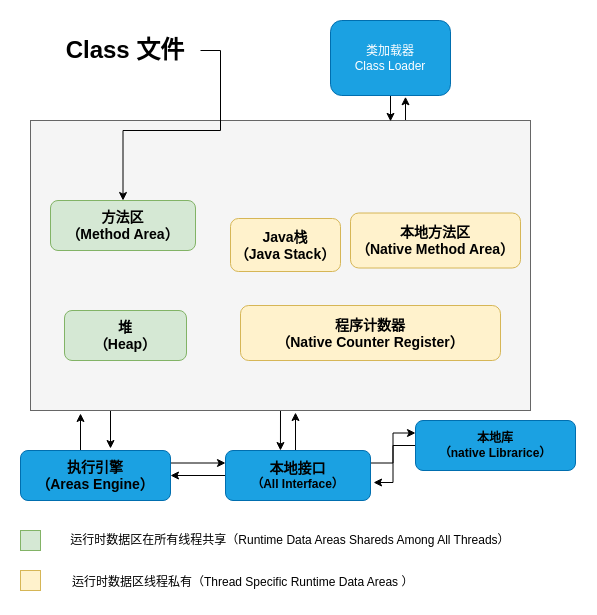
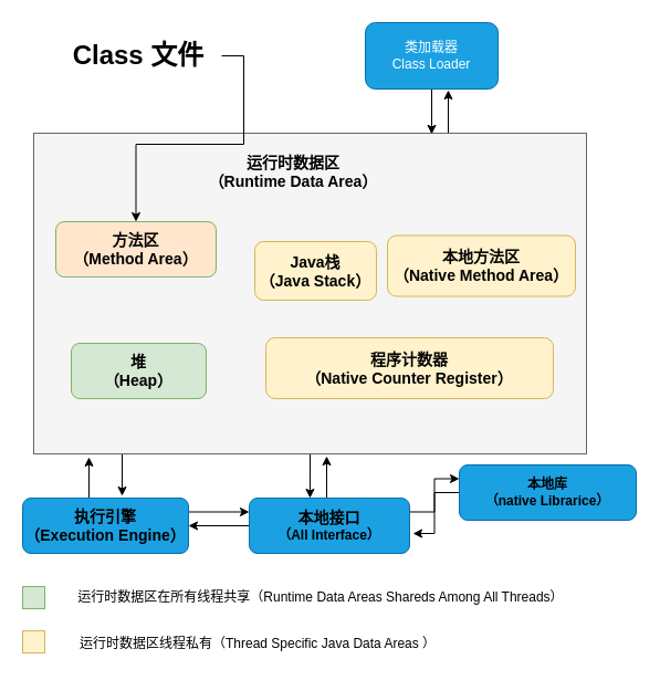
  <mxCell id="0" />
  <mxCell id="1" parent="0" />
  <mxCell id="2" style="edgeStyle=orthogonalEdgeStyle;rounded=0;orthogonalLoop=1;jettySize=auto;html=1;exitX=0.75;exitY=0;exitDx=0;exitDy=0;entryX=0.625;entryY=1.017;entryDx=0;entryDy=0;entryPerimeter=0;" edge="1" parent="1" source="5" target="9"><mxGeometry relative="1" as="geometry" /></mxCell>
  <mxCell id="3" style="edgeStyle=orthogonalEdgeStyle;rounded=0;orthogonalLoop=1;jettySize=auto;html=1;exitX=0.25;exitY=1;exitDx=0;exitDy=0;" edge="1" parent="1" source="5"><mxGeometry relative="1" as="geometry"><mxPoint x="110" y="448" as="targetPoint" /><Array as="points"><mxPoint x="110" y="410" /></Array></mxGeometry></mxCell>
  <mxCell id="4" style="edgeStyle=orthogonalEdgeStyle;rounded=0;orthogonalLoop=1;jettySize=auto;html=1;exitX=0.5;exitY=1;exitDx=0;exitDy=0;entryX=0.379;entryY=0;entryDx=0;entryDy=0;entryPerimeter=0;" edge="1" parent="1" source="5" target="22"><mxGeometry relative="1" as="geometry" /></mxCell>
  <mxCell id="5" value="" style="rounded=0;whiteSpace=wrap;html=1;fillColor=#f5f5f5;strokeColor=#666666;fontColor=#333333;" vertex="1" parent="1"><mxGeometry x="30" y="120" width="500" height="290" as="geometry" /></mxCell>
  <mxCell id="6" style="edgeStyle=orthogonalEdgeStyle;rounded=0;orthogonalLoop=1;jettySize=auto;html=1;exitX=1;exitY=0.5;exitDx=0;exitDy=0;" edge="1" parent="1" source="7" target="11"><mxGeometry relative="1" as="geometry" /></mxCell>
  <mxCell id="7" value="&lt;b&gt;&lt;font style=&quot;font-size: 24px&quot;&gt;Class 文件&lt;/font&gt;&lt;/b&gt;" style="text;html=1;strokeColor=none;fillColor=none;align=center;verticalAlign=middle;whiteSpace=wrap;rounded=0;" vertex="1" parent="1"><mxGeometry x="50" y="40" width="150" height="20" as="geometry" /></mxCell>
  <mxCell id="8" style="edgeStyle=orthogonalEdgeStyle;rounded=0;orthogonalLoop=1;jettySize=auto;html=1;entryX=0.72;entryY=0.003;entryDx=0;entryDy=0;entryPerimeter=0;" edge="1" parent="1" source="9" target="5"><mxGeometry relative="1" as="geometry" /></mxCell>
- <mxCell id="9" value="类加载器&lt;br&gt;Class Loader" style="rounded=1;whiteSpace=wrap;html=1;fillColor=#1ba1e2;strokeColor=#006EAF;fontColor=#ffffff;" vertex="1" parent="1"><mxGeometry x="330" y="20" width="120" height="75" as="geometry" /></mxCell>
- <mxCell id="11" value="&lt;b&gt;&lt;font style=&quot;font-size: 14px&quot;&gt;方法区&lt;br&gt;（Method Area）&lt;/font&gt;&lt;/b&gt;" style="rounded=1;whiteSpace=wrap;html=1;fillColor=#d5e8d4;strokeColor=#82b366;" vertex="1" parent="1"><mxGeometry x="50" y="200" width="145" height="50" as="geometry" /></mxCell>
+ <mxCell id="9" value="类加载器&lt;br&gt;Class Loader" style="rounded=1;whiteSpace=wrap;html=1;fillColor=#1ba1e2;strokeColor=#006EAF;fontColor=#ffffff;" vertex="1" parent="1"><mxGeometry x="330" y="20" width="120" height="60" as="geometry" /></mxCell>
+ <mxCell id="10" value="&lt;b&gt;&lt;font style=&quot;font-size: 14px&quot;&gt;运行时数据区&lt;br&gt;（Runtime Data Area）&lt;/font&gt;&lt;/b&gt;" style="text;html=1;strokeColor=none;fillColor=none;align=center;verticalAlign=middle;whiteSpace=wrap;rounded=0;" vertex="1" parent="1"><mxGeometry x="140" y="140" width="250" height="30" as="geometry" /></mxCell>
+ <mxCell id="11" value="&lt;b&gt;&lt;font style=&quot;font-size: 14px&quot;&gt;方法区&lt;br&gt;（Method Area）&lt;/font&gt;&lt;/b&gt;" style="rounded=1;whiteSpace=wrap;html=1;fillColor=#ffe6cc;strokeColor=#82b366;" vertex="1" parent="1"><mxGeometry x="50" y="200" width="145" height="50" as="geometry" /></mxCell>
  <mxCell id="12" value="&lt;b&gt;&lt;font style=&quot;font-size: 14px&quot;&gt;堆&lt;br&gt;（Heap）&lt;/font&gt;&lt;/b&gt;" style="rounded=1;whiteSpace=wrap;html=1;fillColor=#d5e8d4;strokeColor=#82b366;" vertex="1" parent="1"><mxGeometry x="64" y="310" width="122" height="50" as="geometry" /></mxCell>
  <mxCell id="13" value="&lt;b style=&quot;white-space: normal&quot;&gt;&lt;font style=&quot;font-size: 14px&quot;&gt;本地方法区&lt;br&gt;（Native Method Area）&lt;/font&gt;&lt;/b&gt;" style="rounded=1;whiteSpace=wrap;html=1;fillColor=#fff2cc;strokeColor=#d6b656;" vertex="1" parent="1"><mxGeometry x="350" y="212.5" width="170" height="55" as="geometry" /></mxCell>
  <mxCell id="14" value="&lt;font style=&quot;font-size: 14px&quot;&gt;&lt;b&gt;Java栈&lt;br&gt;（Java Stack）&lt;/b&gt;&lt;/font&gt;" style="rounded=1;whiteSpace=wrap;html=1;fillColor=#fff2cc;strokeColor=#d6b656;" vertex="1" parent="1"><mxGeometry x="230" y="218" width="110" height="53" as="geometry" /></mxCell>
  <mxCell id="15" value="&lt;b&gt;&lt;font style=&quot;font-size: 14px&quot;&gt;程序计数器&lt;br&gt;（Native Counter Register）&lt;/font&gt;&lt;/b&gt;" style="rounded=1;whiteSpace=wrap;html=1;fillColor=#fff2cc;strokeColor=#d6b656;" vertex="1" parent="1"><mxGeometry x="240" y="305" width="260" height="55" as="geometry" /></mxCell>
  <mxCell id="16" style="edgeStyle=orthogonalEdgeStyle;rounded=0;orthogonalLoop=1;jettySize=auto;html=1;exitX=0.25;exitY=0;exitDx=0;exitDy=0;" edge="1" parent="1" source="18"><mxGeometry relative="1" as="geometry"><mxPoint x="80" y="413" as="targetPoint" /><Array as="points"><mxPoint x="80" y="450" /><mxPoint x="80" y="413" /></Array></mxGeometry></mxCell>
  <mxCell id="17" style="edgeStyle=orthogonalEdgeStyle;rounded=0;orthogonalLoop=1;jettySize=auto;html=1;exitX=1;exitY=0.25;exitDx=0;exitDy=0;entryX=0;entryY=0.25;entryDx=0;entryDy=0;" edge="1" parent="1" source="18" target="22"><mxGeometry relative="1" as="geometry" /></mxCell>
- <mxCell id="18" value="&lt;font color=&quot;#000000&quot;&gt;&lt;span style=&quot;font-size: 14px&quot;&gt;&lt;b&gt;执行引擎&lt;br&gt;（Areas Engine）&lt;br&gt;&lt;/b&gt;&lt;/span&gt;&lt;/font&gt;" style="rounded=1;whiteSpace=wrap;html=1;fillColor=#1ba1e2;strokeColor=#006EAF;fontColor=#ffffff;" vertex="1" parent="1"><mxGeometry x="20" y="450" width="150" height="50" as="geometry" /></mxCell>
+ <mxCell id="18" value="&lt;font color=&quot;#000000&quot;&gt;&lt;span style=&quot;font-size: 14px&quot;&gt;&lt;b&gt;执行引擎&lt;br&gt;（Execution Engine）&lt;br&gt;&lt;/b&gt;&lt;/span&gt;&lt;/font&gt;" style="rounded=1;whiteSpace=wrap;html=1;fillColor=#1ba1e2;strokeColor=#006EAF;fontColor=#ffffff;" vertex="1" parent="1"><mxGeometry x="20" y="450" width="150" height="50" as="geometry" /></mxCell>
  <mxCell id="19" style="edgeStyle=orthogonalEdgeStyle;rounded=0;orthogonalLoop=1;jettySize=auto;html=1;exitX=0;exitY=0.5;exitDx=0;exitDy=0;" edge="1" parent="1" source="22" target="18"><mxGeometry relative="1" as="geometry" /></mxCell>
  <mxCell id="20" style="edgeStyle=orthogonalEdgeStyle;rounded=0;orthogonalLoop=1;jettySize=auto;html=1;exitX=1;exitY=0.25;exitDx=0;exitDy=0;entryX=0;entryY=0.25;entryDx=0;entryDy=0;" edge="1" parent="1" source="22" target="24"><mxGeometry relative="1" as="geometry" /></mxCell>
  <mxCell id="21" style="edgeStyle=orthogonalEdgeStyle;rounded=0;orthogonalLoop=1;jettySize=auto;html=1;exitX=0.5;exitY=0;exitDx=0;exitDy=0;entryX=0.53;entryY=1.007;entryDx=0;entryDy=0;entryPerimeter=0;" edge="1" parent="1" source="22" target="5"><mxGeometry relative="1" as="geometry" /></mxCell>
  <mxCell id="22" value="&lt;b&gt;&lt;font color=&quot;#000000&quot;&gt;&lt;span style=&quot;font-size: 14px&quot;&gt;本地接口&lt;br&gt;&lt;/span&gt;（All Interface）&lt;/font&gt;&lt;/b&gt;" style="rounded=1;whiteSpace=wrap;html=1;fillColor=#1ba1e2;strokeColor=#006EAF;fontColor=#ffffff;" vertex="1" parent="1"><mxGeometry x="225" y="450" width="145" height="50" as="geometry" /></mxCell>
  <mxCell id="23" style="edgeStyle=orthogonalEdgeStyle;rounded=0;orthogonalLoop=1;jettySize=auto;html=1;exitX=0;exitY=0.5;exitDx=0;exitDy=0;entryX=1.021;entryY=0.64;entryDx=0;entryDy=0;entryPerimeter=0;" edge="1" parent="1" source="24" target="22"><mxGeometry relative="1" as="geometry" /></mxCell>
  <mxCell id="24" value="&lt;font color=&quot;#000000&quot;&gt;&lt;b&gt;本地库&lt;br&gt;（native Librarice）&lt;/b&gt;&lt;/font&gt;" style="rounded=1;whiteSpace=wrap;html=1;fillColor=#1ba1e2;strokeColor=#006EAF;fontColor=#ffffff;" vertex="1" parent="1"><mxGeometry x="415" y="420" width="160" height="50" as="geometry" /></mxCell>
  <mxCell id="25" value="" style="whiteSpace=wrap;html=1;aspect=fixed;fillColor=#d5e8d4;strokeColor=#82b366;" vertex="1" parent="1"><mxGeometry x="20" y="530" width="20" height="20" as="geometry" /></mxCell>
  <mxCell id="26" value="" style="whiteSpace=wrap;html=1;aspect=fixed;fillColor=#fff2cc;strokeColor=#d6b656;" vertex="1" parent="1"><mxGeometry x="20" y="570" width="20" height="20" as="geometry" /></mxCell>
  <mxCell id="27" value="运行时数据区在所有线程共享（Runtime Data Areas Shareds Among All Threads）" style="text;html=1;strokeColor=none;fillColor=none;align=center;verticalAlign=middle;whiteSpace=wrap;rounded=0;" vertex="1" parent="1"><mxGeometry x="60" y="530" width="460" height="20" as="geometry" /></mxCell>
- <mxCell id="28" value="运行时数据区线程私有（Thread Specific Runtime Data Areas ）" style="text;html=1;" vertex="1" parent="1"><mxGeometry x="70" y="567.5" width="320" height="25" as="geometry" /></mxCell>
+ <mxCell id="28" value="运行时数据区线程私有（Thread Specific Java Data Areas ）" style="text;html=1;" vertex="1" parent="1"><mxGeometry x="70" y="567.5" width="320" height="25" as="geometry" /></mxCell>
